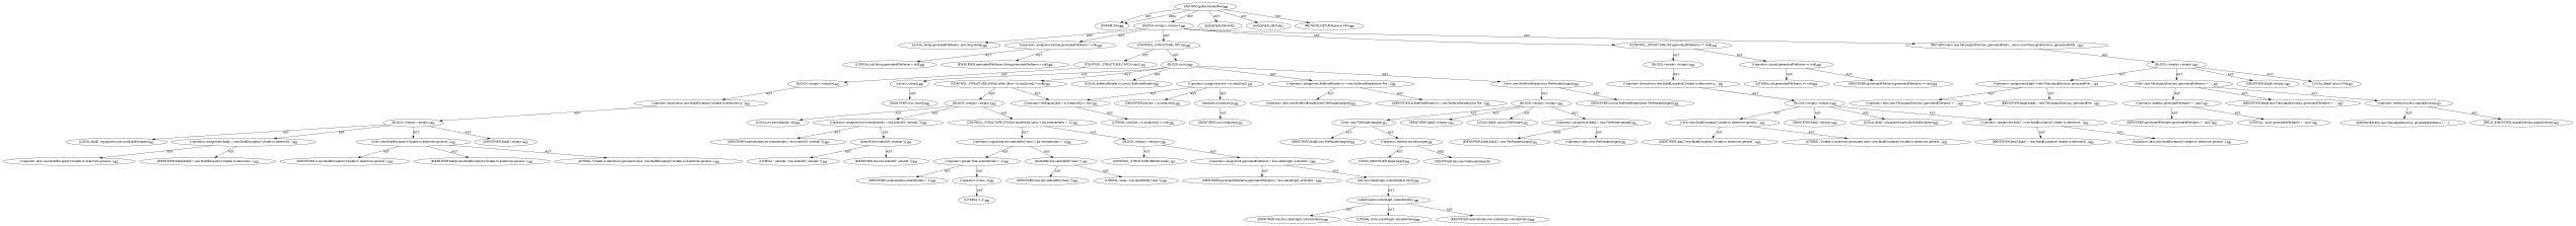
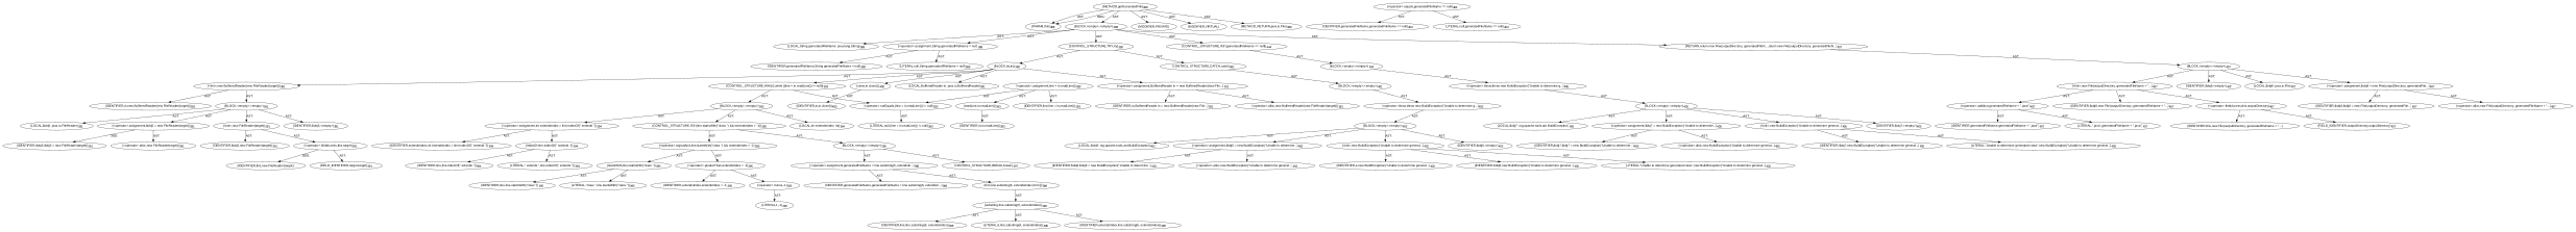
  digraph {
    fontname="Liberation Sans"
    node [fontname="Liberation Sans"]
    edge [fontname="Liberation Sans"]
    n1 [label=<(METHOD,getGeneratedFile)<SUB>388</SUB>>]
    n2 [label=<(PARAM,this)<SUB>388</SUB>>]
    n3 [label=<(BLOCK,&lt;empty&gt;,&lt;empty&gt;)<SUB>388</SUB>>]
    n4 [label=<(MODIFIER,PRIVATE)>]
    n5 [label=<(MODIFIER,VIRTUAL)>]
    n6 [label=<(METHOD_RETURN,java.io.File)<SUB>388</SUB>>]
    n7 [label=<(LOCAL,String generatedFileName: java.lang.String)<SUB>389</SUB>>]
    n8 [label=<(&lt;operator&gt;.assignment,String generatedFileName = null)<SUB>389</SUB>>]
    n9 [label=<(CONTROL_STRUCTURE,TRY,try)<SUB>390</SUB>>]
    n10 [label=<(CONTROL_STRUCTURE,IF,if (generatedFileName == null))<SUB>444</SUB>>]
    n11 [label=<(RETURN,return new File(outputDirectory, generatedFileN...,return new File(outputDirectory, generatedFileN...)<SUB>407</SUB>>]
    n12 [label=<(IDENTIFIER,generatedFileName,String generatedFileName = null)<SUB>389</SUB>>]
    n13 [label=<(LITERAL,null,String generatedFileName = null)<SUB>389</SUB>>]
    n14 [label=<(BLOCK,try,try)<SUB>390</SUB>>]
    n15 [label=<(CONTROL_STRUCTURE,CATCH,catch)<SUB>401</SUB>>]
    n16 [label=<(&lt;operator&gt;.equals,generatedFileName == null)<SUB>404</SUB>>]
    n17 [label=<(BLOCK,&lt;empty&gt;,&lt;empty&gt;)<SUB>404</SUB>>]
    n18 [label=<(BLOCK,&lt;empty&gt;,&lt;empty&gt;)<SUB>407</SUB>>]
    n19 [label=<(LOCAL,BufferedReader in: java.io.BufferedReader)<SUB>391</SUB>>]
    n20 [label=<(&lt;operator&gt;.assignment,BufferedReader in = new BufferedReader(new File...)<SUB>391</SUB>>]
    n21 [label=<(&lt;init&gt;,new BufferedReader(new FileReader(target)))<SUB>391</SUB>>]
    n22 [label=<(CONTROL_STRUCTURE,WHILE,while ((line = in.readLine()) != null))<SUB>393</SUB>>]
    n23 [label=<(close,in.close())<SUB>400</SUB>>]
    n24 [label=<(BLOCK,&lt;empty&gt;,&lt;empty&gt;)<SUB>401</SUB>>]
    n25 [label=<(IDENTIFIER,in,BufferedReader in = new BufferedReader(new File...)<SUB>391</SUB>>]
    n26 [label=<(&lt;operator&gt;.alloc,new BufferedReader(new FileReader(target)))<SUB>391</SUB>>]
    n27 [label=<(IDENTIFIER,in,new BufferedReader(new FileReader(target)))<SUB>391</SUB>>]
    n28 [label=<(BLOCK,&lt;empty&gt;,&lt;empty&gt;)<SUB>391</SUB>>]
    n29 [label=<(&lt;operator&gt;.notEquals,(line = in.readLine()) != null)<SUB>393</SUB>>]
    n30 [label=<(BLOCK,&lt;empty&gt;,&lt;empty&gt;)<SUB>393</SUB>>]
    n31 [label=<(IDENTIFIER,in,in.close())<SUB>400</SUB>>]
    n32 [label=<(LOCAL,$obj5: java.io.FileReader)<SUB>391</SUB>>]
    n33 [label=<(&lt;operator&gt;.assignment,$obj5 = new FileReader(target))<SUB>391</SUB>>]
    n34 [label=<(&lt;init&gt;,new FileReader(target))<SUB>391</SUB>>]
    n35 [label=<(IDENTIFIER,$obj5,&lt;empty&gt;)<SUB>391</SUB>>]
    n36 [label=<(IDENTIFIER,$obj5,$obj5 = new FileReader(target))<SUB>391</SUB>>]
    n37 [label=<(&lt;operator&gt;.alloc,new FileReader(target))<SUB>391</SUB>>]
    n38 [label=<(IDENTIFIER,$obj5,new FileReader(target))<SUB>391</SUB>>]
    n39 [label=<(&lt;operator&gt;.fieldAccess,this.target)<SUB>391</SUB>>]
    n40 [label=<(IDENTIFIER,this,new FileReader(target))>]
    n41 [label=<(FIELD_IDENTIFIER,target,target)<SUB>391</SUB>>]
    n42 [label=<(LITERAL,null,(line = in.readLine()) != null)<SUB>393</SUB>>]
    n43 [label=<(LOCAL,int extendsIndex: int)<SUB>394</SUB>>]
    n44 [label=<(&lt;operator&gt;.assignment,int extendsIndex = line.indexOf(&quot; extends &quot;))<SUB>394</SUB>>]
    n45 [label=<(CONTROL_STRUCTURE,IF,if (line.startsWith(&quot;class &quot;) &amp;&amp; extendsIndex &gt; -1))<SUB>395</SUB>>]
    n46 [label=<(&lt;operator&gt;.assignment,line = in.readLine())<SUB>393</SUB>>]
    n47 [label=<(IDENTIFIER,line,line = in.readLine())<SUB>393</SUB>>]
    n48 [label=<(readLine,in.readLine())<SUB>393</SUB>>]
    n49 [label=<(IDENTIFIER,in,in.readLine())<SUB>393</SUB>>]
    n50 [label=<(IDENTIFIER,extendsIndex,int extendsIndex = line.indexOf(&quot; extends &quot;))<SUB>394</SUB>>]
    n51 [label=<(indexOf,line.indexOf(&quot; extends &quot;))<SUB>394</SUB>>]
    n52 [label=<(&lt;operator&gt;.logicalAnd,line.startsWith(&quot;class &quot;) &amp;&amp; extendsIndex &gt; -1)<SUB>395</SUB>>]
    n53 [label=<(BLOCK,&lt;empty&gt;,&lt;empty&gt;)<SUB>395</SUB>>]
    n54 [label=<(IDENTIFIER,line,line.indexOf(&quot; extends &quot;))<SUB>394</SUB>>]
    n55 [label=<(LITERAL,&quot; extends &quot;,line.indexOf(&quot; extends &quot;))<SUB>394</SUB>>]
    n56 [label=<(startsWith,line.startsWith(&quot;class &quot;))<SUB>395</SUB>>]
    n57 [label=<(&lt;operator&gt;.greaterThan,extendsIndex &gt; -1)<SUB>395</SUB>>]
    n58 [label=<(&lt;operator&gt;.assignment,generatedFileName = line.substring(6, extendsIn...)<SUB>396</SUB>>]
    n59 [label=<(CONTROL_STRUCTURE,BREAK,break;)<SUB>397</SUB>>]
    n60 [label=<(IDENTIFIER,line,line.startsWith(&quot;class &quot;))<SUB>395</SUB>>]
    n61 [label=<(LITERAL,&quot;class &quot;,line.startsWith(&quot;class &quot;))<SUB>395</SUB>>]
    n62 [label=<(IDENTIFIER,extendsIndex,extendsIndex &gt; -1)<SUB>395</SUB>>]
    n63 [label=<(&lt;operator&gt;.minus,-1)<SUB>395</SUB>>]
    n64 [label=<(LITERAL,1,-1)<SUB>395</SUB>>]
    n65 [label=<(IDENTIFIER,generatedFileName,generatedFileName = line.substring(6, extendsIn...)<SUB>396</SUB>>]
    n66 [label=<(trim,line.substring(6, extendsIndex).trim())<SUB>396</SUB>>]
    n67 [label=<(substring,line.substring(6, extendsIndex))<SUB>396</SUB>>]
    n68 [label=<(IDENTIFIER,line,line.substring(6, extendsIndex))<SUB>396</SUB>>]
    n69 [label=<(LITERAL,6,line.substring(6, extendsIndex))<SUB>396</SUB>>]
    n70 [label=<(IDENTIFIER,extendsIndex,line.substring(6, extendsIndex))<SUB>396</SUB>>]
    n71 [label=<(&lt;operator&gt;.throw,throw new BuildException(&quot;Unable to determine g...)<SUB>402</SUB>>]
    n72 [label=<(BLOCK,&lt;empty&gt;,&lt;empty&gt;)<SUB>402</SUB>>]
    n73 [label=<(LOCAL,$obj6: org.apache.tools.ant.BuildException)<SUB>452</SUB>>]
    n74 [label=<(&lt;operator&gt;.assignment,$obj6 = new BuildException(&quot;Unable to determine...)<SUB>402</SUB>>]
    n75 [label=<(&lt;init&gt;,new BuildException(&quot;Unable to determine generat...)<SUB>402</SUB>>]
    n76 [label=<(IDENTIFIER,$obj6,&lt;empty&gt;)<SUB>402</SUB>>]
    n77 [label=<(IDENTIFIER,$obj6,$obj6 = new BuildException(&quot;Unable to determine...)<SUB>402</SUB>>]
    n78 [label=<(&lt;operator&gt;.alloc,new BuildException(&quot;Unable to determine generat...)<SUB>402</SUB>>]
    n79 [label=<(IDENTIFIER,$obj6,new BuildException(&quot;Unable to determine generat...)<SUB>402</SUB>>]
    n80 [label=<(LITERAL,&quot;Unable to determine generated class&quot;,new BuildException(&quot;Unable to determine generat...)<SUB>402</SUB>>]
    n81 [label=<(IDENTIFIER,e,new BuildException(&quot;Unable to determine generat...)<SUB>402</SUB>>]
    n82 [label=<(IDENTIFIER,generatedFileName,generatedFileName == null)<SUB>404</SUB>>]
    n83 [label=<(LITERAL,null,generatedFileName == null)<SUB>404</SUB>>]
    n84 [label=<(&lt;operator&gt;.throw,throw new BuildException(&quot;Unable to determine g...)<SUB>405</SUB>>]
    n85 [label=<(BLOCK,&lt;empty&gt;,&lt;empty&gt;)<SUB>405</SUB>>]
    n86 [label=<(LOCAL,$obj7: org.apache.tools.ant.BuildException)<SUB>405</SUB>>]
    n87 [label=<(&lt;operator&gt;.assignment,$obj7 = new BuildException(&quot;Unable to determine...)<SUB>405</SUB>>]
    n88 [label=<(&lt;init&gt;,new BuildException(&quot;Unable to determine generat...)<SUB>405</SUB>>]
    n89 [label=<(IDENTIFIER,$obj7,&lt;empty&gt;)<SUB>405</SUB>>]
    n90 [label=<(IDENTIFIER,$obj7,$obj7 = new BuildException(&quot;Unable to determine...)<SUB>405</SUB>>]
    n91 [label=<(&lt;operator&gt;.alloc,new BuildException(&quot;Unable to determine generat...)<SUB>405</SUB>>]
    n92 [label=<(IDENTIFIER,$obj7,new BuildException(&quot;Unable to determine generat...)<SUB>405</SUB>>]
    n93 [label=<(LITERAL,&quot;Unable to determine generated class&quot;,new BuildException(&quot;Unable to determine generat...)<SUB>405</SUB>>]
    n94 [label=<(LOCAL,$obj8: java.io.File)<SUB>407</SUB>>]
    n95 [label=<(&lt;operator&gt;.assignment,$obj8 = new File(outputDirectory, generatedFile...)<SUB>407</SUB>>]
    n96 [label=<(&lt;init&gt;,new File(outputDirectory, generatedFileName + &quot;...)<SUB>407</SUB>>]
    n97 [label=<(IDENTIFIER,$obj8,&lt;empty&gt;)<SUB>407</SUB>>]
    n98 [label=<(IDENTIFIER,$obj8,$obj8 = new File(outputDirectory, generatedFile...)<SUB>407</SUB>>]
    n99 [label=<(&lt;operator&gt;.alloc,new File(outputDirectory, generatedFileName + &quot;...)<SUB>407</SUB>>]
    n100 [label=<(IDENTIFIER,$obj8,new File(outputDirectory, generatedFileName + &quot;...)<SUB>407</SUB>>]
    n101 [label=<(&lt;operator&gt;.fieldAccess,this.outputDirectory)<SUB>407</SUB>>]
    n102 [label=<(&lt;operator&gt;.addition,generatedFileName + &quot;.java&quot;)<SUB>407</SUB>>]
    n103 [label=<(IDENTIFIER,this,new File(outputDirectory, generatedFileName + &quot;...)>]
    n104 [label=<(FIELD_IDENTIFIER,outputDirectory,outputDirectory)<SUB>407</SUB>>]
    n105 [label=<(IDENTIFIER,generatedFileName,generatedFileName + &quot;.java&quot;)<SUB>407</SUB>>]
    n106 [label=<(LITERAL,&quot;.java&quot;,generatedFileName + &quot;.java&quot;)<SUB>407</SUB>>]
    n1 -> n2 [label="AST: "]
    n1 -> n2 [label="DDG: "]
    n1 -> n3 [label="AST: "]
    n1 -> n4 [label="AST: "]
    n1 -> n5 [label="AST: "]
    n1 -> n6 [label="AST: "]
    n3 -> n7 [label="AST: "]
    n3 -> n8 [label="AST: "]
    n3 -> n9 [label="AST: "]
    n3 -> n10 [label="AST: "]
    n3 -> n11 [label="AST: "]
    n8 -> n12 [label="AST: "]
    n8 -> n13 [label="AST: "]
    n9 -> n14 [label="AST: "]
    n9 -> n15 [label="AST: "]
-   n10 -> n16 [label="AST: "]
    n10 -> n17 [label="AST: "]
    n11 -> n18 [label="AST: "]
    n14 -> n19 [label="AST: "]
    n14 -> n20 [label="AST: "]
    n14 -> n21 [label="AST: "]
    n14 -> n22 [label="AST: "]
    n14 -> n23 [label="AST: "]
    n15 -> n24 [label="AST: "]
    n16 -> n82 [label="AST: "]
    n16 -> n83 [label="AST: "]
    n17 -> n84 [label="AST: "]
    n18 -> n94 [label="AST: "]
    n18 -> n95 [label="AST: "]
    n18 -> n96 [label="AST: "]
    n18 -> n97 [label="AST: "]
    n20 -> n25 [label="AST: "]
    n20 -> n26 [label="AST: "]
    n21 -> n27 [label="AST: "]
    n21 -> n28 [label="AST: "]
    n22 -> n29 [label="AST: "]
    n22 -> n30 [label="AST: "]
    n23 -> n31 [label="AST: "]
    n24 -> n71 [label="AST: "]
    n28 -> n32 [label="AST: "]
    n28 -> n33 [label="AST: "]
    n28 -> n34 [label="AST: "]
    n28 -> n35 [label="AST: "]
    n29 -> n42 [label="AST: "]
    n30 -> n43 [label="AST: "]
    n30 -> n44 [label="AST: "]
    n30 -> n45 [label="AST: "]
    n33 -> n36 [label="DDG: "]
    n33 -> n37 [label="AST: "]
    n34 -> n38 [label="AST: "]
    n34 -> n39 [label="AST: "]
    n39 -> n40 [label="DDG: "]
    n39 -> n41 [label="AST: "]
    n44 -> n50 [label="AST: "]
    n44 -> n51 [label="AST: "]
    n45 -> n52 [label="AST: "]
    n45 -> n53 [label="AST: "]
    n46 -> n29 [label="AST: "]
    n46 -> n47 [label="AST: "]
    n46 -> n48 [label="AST: "]
    n48 -> n49 [label="AST: "]
    n51 -> n54 [label="AST: "]
    n51 -> n55 [label="AST: "]
    n52 -> n56 [label="AST: "]
    n52 -> n57 [label="AST: "]
    n53 -> n58 [label="AST: "]
    n53 -> n59 [label="AST: "]
    n56 -> n60 [label="AST: "]
    n56 -> n61 [label="AST: "]
    n57 -> n62 [label="AST: "]
    n57 -> n63 [label="AST: "]
    n58 -> n65 [label="AST: "]
    n58 -> n66 [label="AST: "]
    n63 -> n64 [label="AST: "]
    n66 -> n67 [label="AST: "]
    n67 -> n68 [label="AST: "]
    n67 -> n69 [label="AST: "]
    n67 -> n70 [label="AST: "]
    n71 -> n72 [label="AST: "]
    n72 -> n73 [label="AST: "]
    n72 -> n74 [label="AST: "]
    n72 -> n75 [label="AST: "]
    n72 -> n76 [label="AST: "]
    n74 -> n77 [label="AST: "]
    n74 -> n78 [label="AST: "]
    n75 -> n79 [label="AST: "]
    n75 -> n80 [label="AST: "]
    n75 -> n81 [label="AST: "]
    n84 -> n85 [label="AST: "]
    n85 -> n86 [label="AST: "]
    n85 -> n87 [label="AST: "]
    n85 -> n88 [label="AST: "]
    n85 -> n89 [label="AST: "]
    n87 -> n90 [label="AST: "]
    n87 -> n91 [label="AST: "]
    n88 -> n92 [label="AST: "]
    n88 -> n93 [label="AST: "]
    n95 -> n98 [label="AST: "]
    n95 -> n99 [label="AST: "]
    n96 -> n100 [label="AST: "]
    n96 -> n101 [label="AST: "]
    n96 -> n102 [label="AST: "]
    n101 -> n103 [label="AST: "]
    n101 -> n104 [label="AST: "]
    n102 -> n105 [label="AST: "]
    n102 -> n106 [label="AST: "]
  }
